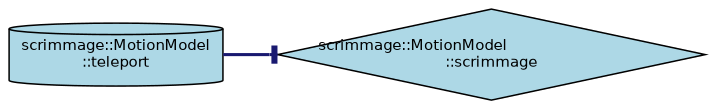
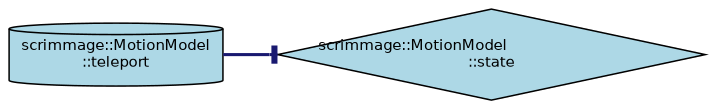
  digraph {
    rankdir=LR
    node [color=black fillcolor=lightblue fontname=Helvetica fontsize=10 style=filled]
    n1 [fontcolor=black height=0.2 label="scrimmage::MotionModel\l::teleport" shape=cylinder width=0.4]
-   n2 [height=0.2 label="scrimmage::MotionModel\l::scrimmage" shape=diamond width=0.4]
+   n2 [height=0.2 label="scrimmage::MotionModel\l::state" shape=diamond width=0.4]
    n1 -> n2 [color=midnightblue fontname=Helvetica fontsize=10 labelfontname=Helvetica labelfontsize=10 style=bold arrowhead=tee]
  }
